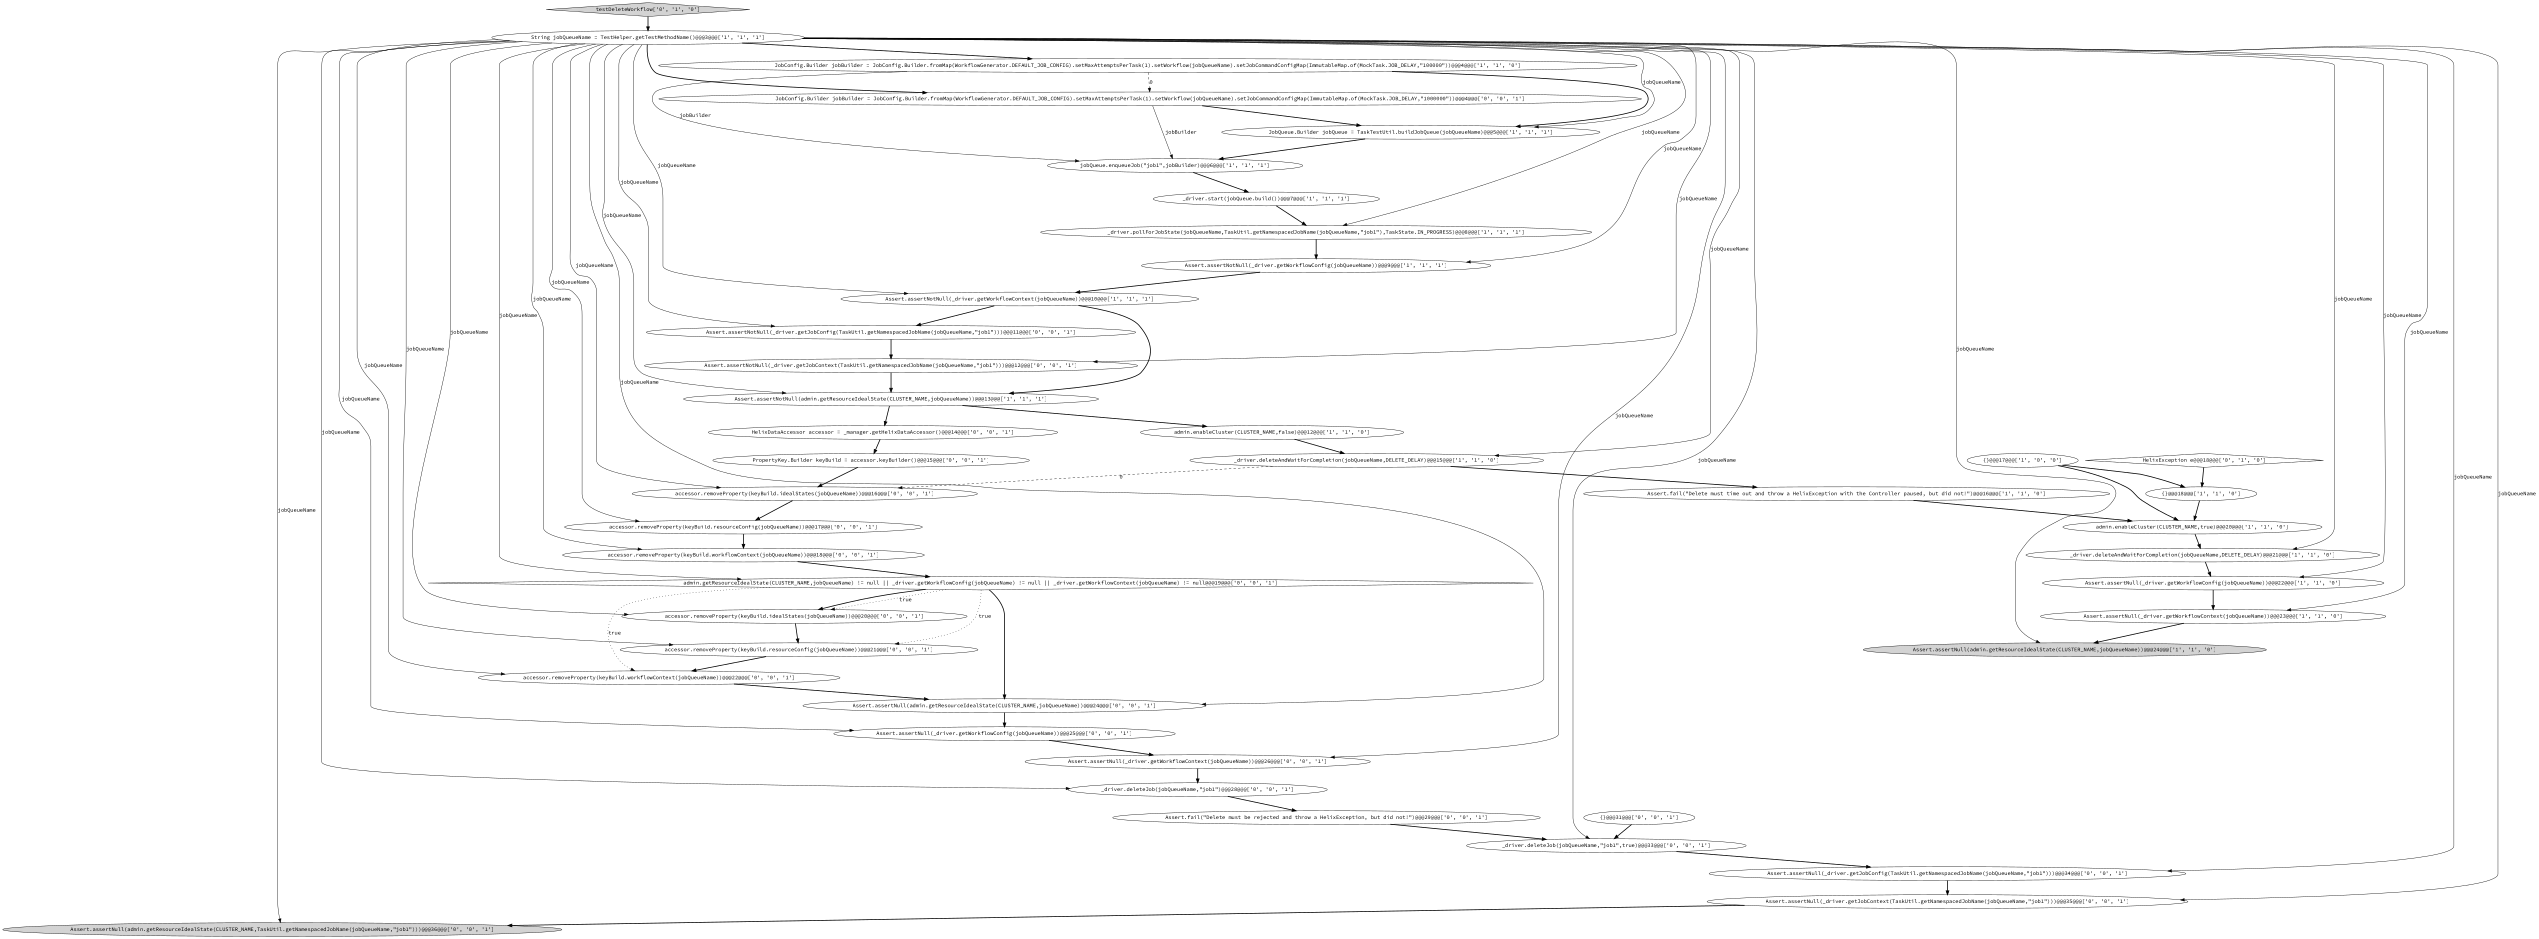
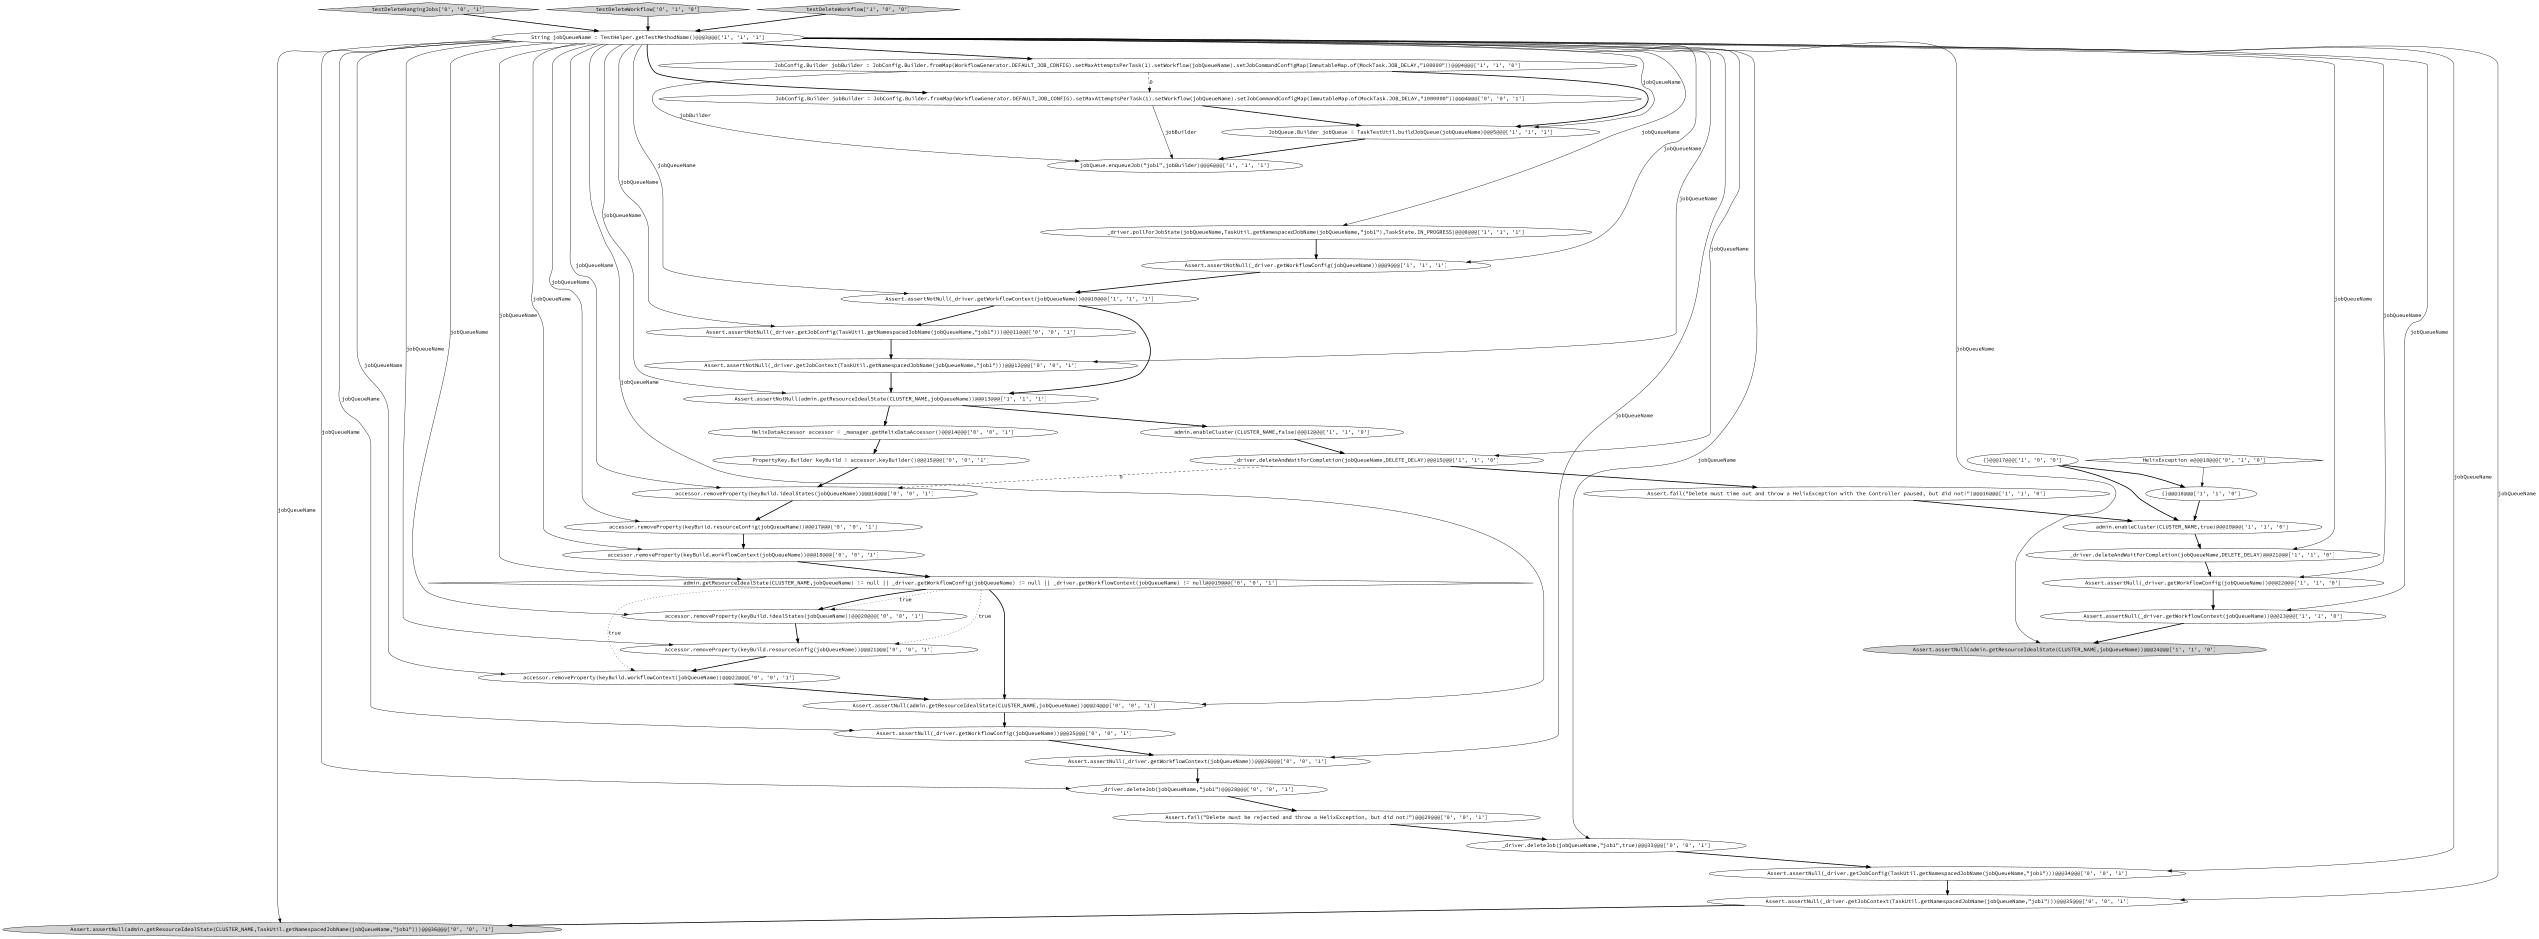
  digraph {
    fontname="Source Code Pro"
    node [fillcolor=white fontname="Source Code Pro" shape=ellipse style=filled]
    edge [fontname="Source Code Pro" style=bold]
    n1 [label="accessor.removeProperty(keyBuild.resourceConfig(jobQueueName))@@@21@@@['0', '0', '1']"]
    n2 [label="accessor.removeProperty(keyBuild.workflowContext(jobQueueName))@@@22@@@['0', '0', '1']"]
    n3 [label="Assert.assertNull(admin.getResourceIdealState(CLUSTER_NAME,jobQueueName))@@@24@@@['0', '0', '1']"]
    n4 [label="JobConfig.Builder jobBuilder = JobConfig.Builder.fromMap(WorkflowGenerator.DEFAULT_JOB_CONFIG).setMaxAttemptsPerTask(1).setWorkflow(jobQueueName).setJobCommandConfigMap(ImmutableMap.of(MockTask.JOB_DELAY,\"1000000\"))@@@4@@@['0', '0', '1']"]
    n5 [label="jobQueue.enqueueJob(\"job1\",jobBuilder)@@@6@@@['1', '1', '1']"]
    n6 [label="JobQueue.Builder jobQueue = TaskTestUtil.buildJobQueue(jobQueueName)@@@5@@@['1', '1', '1']"]
-   n7 [label="_driver.start(jobQueue.build())@@@7@@@['1', '1', '1']"]
    n8 [label="Assert.assertNull(_driver.getWorkflowConfig(jobQueueName))@@@25@@@['0', '0', '1']"]
    n9 [label="Assert.assertNull(_driver.getWorkflowContext(jobQueueName))@@@26@@@['0', '0', '1']"]
    n10 [label="_driver.deleteJob(jobQueueName,\"job1\")@@@28@@@['0', '0', '1']"]
    n11 [fillcolor=lightgray label="Assert.assertNull(admin.getResourceIdealState(CLUSTER_NAME,TaskUtil.getNamespacedJobName(jobQueueName,\"job1\")))@@@36@@@['0', '0', '1']"]
    n12 [label="Assert.assertNull(_driver.getJobContext(TaskUtil.getNamespacedJobName(jobQueueName,\"job1\")))@@@35@@@['0', '0', '1']"]
    n13 [label="admin.enableCluster(CLUSTER_NAME,true)@@@20@@@['1', '1', '0']"]
    n14 [label="_driver.deleteAndWaitForCompletion(jobQueueName,DELETE_DELAY)@@@21@@@['1', '1', '0']"]
    n15 [label="Assert.assertNull(_driver.getWorkflowConfig(jobQueueName))@@@22@@@['1', '1', '0']"]
    n16 [label="PropertyKey.Builder keyBuild = accessor.keyBuilder()@@@15@@@['0', '0', '1']"]
    n17 [label="accessor.removeProperty(keyBuild.idealStates(jobQueueName))@@@16@@@['0', '0', '1']"]
    n18 [label="accessor.removeProperty(keyBuild.resourceConfig(jobQueueName))@@@17@@@['0', '0', '1']"]
+   n19 [fillcolor=lightgray label="testDeleteHangingJobs['0', '0', '1']" shape=diamond]
    n20 [label="String jobQueueName = TestHelper.getTestMethodName()@@@3@@@['1', '1', '1']"]
    n21 [label="Assert.assertNotNull(_driver.getJobContext(TaskUtil.getNamespacedJobName(jobQueueName,\"job1\")))@@@12@@@['0', '0', '1']"]
    n22 [label="Assert.assertNotNull(admin.getResourceIdealState(CLUSTER_NAME,jobQueueName))@@@13@@@['1', '1', '1']"]
    n23 [label="_driver.deleteJob(jobQueueName,\"job1\",true)@@@33@@@['0', '0', '1']"]
    n24 [label="Assert.assertNull(_driver.getJobConfig(TaskUtil.getNamespacedJobName(jobQueueName,\"job1\")))@@@34@@@['0', '0', '1']"]
    n25 [label="_driver.pollForJobState(jobQueueName,TaskUtil.getNamespacedJobName(jobQueueName,\"job1\"),TaskState.IN_PROGRESS)@@@8@@@['1', '1', '1']"]
    n26 [label="Assert.assertNotNull(_driver.getWorkflowConfig(jobQueueName))@@@9@@@['1', '1', '1']"]
    n27 [label="Assert.assertNull(_driver.getWorkflowContext(jobQueueName))@@@23@@@['1', '1', '0']"]
    n28 [label="Assert.assertNotNull(_driver.getJobConfig(TaskUtil.getNamespacedJobName(jobQueueName,\"job1\")))@@@11@@@['0', '0', '1']"]
    n29 [label="admin.getResourceIdealState(CLUSTER_NAME,jobQueueName) != null || _driver.getWorkflowConfig(jobQueueName) != null || _driver.getWorkflowContext(jobQueueName) != null@@@19@@@['0', '0', '1']" shape=diamond]
    n30 [label="accessor.removeProperty(keyBuild.idealStates(jobQueueName))@@@20@@@['0', '0', '1']"]
    n31 [label="_driver.deleteAndWaitForCompletion(jobQueueName,DELETE_DELAY)@@@15@@@['1', '1', '0']"]
    n32 [label="accessor.removeProperty(keyBuild.workflowContext(jobQueueName))@@@18@@@['0', '0', '1']"]
    n33 [label="Assert.assertNotNull(_driver.getWorkflowContext(jobQueueName))@@@10@@@['1', '1', '1']"]
    n34 [fillcolor=lightgray label="Assert.assertNull(admin.getResourceIdealState(CLUSTER_NAME,jobQueueName))@@@24@@@['1', '1', '0']"]
    n35 [label="JobConfig.Builder jobBuilder = JobConfig.Builder.fromMap(WorkflowGenerator.DEFAULT_JOB_CONFIG).setMaxAttemptsPerTask(1).setWorkflow(jobQueueName).setJobCommandConfigMap(ImmutableMap.of(MockTask.JOB_DELAY,\"100000\"))@@@4@@@['1', '1', '0']"]
    n36 [label="admin.enableCluster(CLUSTER_NAME,false)@@@12@@@['1', '1', '0']"]
    n37 [label="HelixDataAccessor accessor = _manager.getHelixDataAccessor()@@@14@@@['0', '0', '1']"]
    n38 [label="{}@@@18@@@['1', '1', '0']"]
    n39 [label="{}@@@17@@@['1', '0', '0']"]
    n40 [fillcolor=lightgray label="testDeleteWorkflow['0', '1', '0']" shape=diamond]
    n41 [label="Assert.fail(\"Delete must time out and throw a HelixException with the Controller paused, but did not!\")@@@16@@@['1', '1', '0']"]
-   n42 [label="{}@@@31@@@['0', '0', '1']"]
    n43 [label="Assert.fail(\"Delete must be rejected and throw a HelixException, but did not!\")@@@29@@@['0', '0', '1']"]
+   n44 [fillcolor=lightgray label="testDeleteWorkflow['1', '0', '0']" shape=diamond]
    n45 [label="HelixException e@@@18@@@['0', '1', '0']" shape=diamond]
    n1 -> n2
    n2 -> n3
    n3 -> n8
    n4 -> n5 [label=jobBuilder style=solid]
    n4 -> n6
-   n5 -> n7
    n6 -> n5
-   n7 -> n25
    n8 -> n9
    n9 -> n10
    n10 -> n43
    n12 -> n11
    n13 -> n14
    n14 -> n15
    n15 -> n27
    n16 -> n17
    n17 -> n18
    n18 -> n32
+   n19 -> n20
    n20 -> n1 [label=jobQueueName style=solid]
    n20 -> n2 [label=jobQueueName style=solid]
    n20 -> n3 [label=jobQueueName style=solid]
    n20 -> n4
    n20 -> n6 [label=jobQueueName style=solid]
    n20 -> n8 [label=jobQueueName style=solid]
    n20 -> n9 [label=jobQueueName style=solid]
    n20 -> n10 [label=jobQueueName style=solid]
    n20 -> n11 [label=jobQueueName style=solid]
    n20 -> n12 [label=jobQueueName style=solid]
    n20 -> n14 [label=jobQueueName style=solid]
    n20 -> n15 [label=jobQueueName style=solid]
    n20 -> n17 [label=jobQueueName style=solid]
    n20 -> n18 [label=jobQueueName style=solid]
    n20 -> n21 [label=jobQueueName style=solid]
    n20 -> n22 [label=jobQueueName style=solid]
    n20 -> n23 [label=jobQueueName style=solid]
    n20 -> n24 [label=jobQueueName style=solid]
    n20 -> n25 [label=jobQueueName style=solid]
    n20 -> n26 [label=jobQueueName style=solid]
    n20 -> n27 [label=jobQueueName style=solid]
    n20 -> n28 [label=jobQueueName style=solid]
    n20 -> n29 [label=jobQueueName style=solid]
    n20 -> n30 [label=jobQueueName style=solid]
    n20 -> n31 [label=jobQueueName style=solid]
    n20 -> n32 [label=jobQueueName style=solid]
    n20 -> n33 [label=jobQueueName style=solid]
    n20 -> n34 [label=jobQueueName style=solid]
    n20 -> n35
    n21 -> n22
    n22 -> n36
    n22 -> n37
    n23 -> n24
    n24 -> n12
    n25 -> n26
    n26 -> n33
    n27 -> n34
    n28 -> n21
    n29 -> n1 [label=true style=dotted]
    n29 -> n2 [label=true style=dotted]
    n29 -> n3
    n29 -> n30 [label=true style=dotted]
    n29 -> n30
    n30 -> n1
    n31 -> n17 [label=0 style=dashed]
    n31 -> n41
    n32 -> n29
    n33 -> n22
    n33 -> n28
    n35 -> n4 [label=0 style=dashed]
    n35 -> n5 [label=jobBuilder style=solid]
    n35 -> n6
    n36 -> n31
    n37 -> n16
    n38 -> n13
    n39 -> n13
    n39 -> n38
    n40 -> n20
    n41 -> n13
-   n42 -> n23
    n43 -> n23
-   n45 -> n38
+   n44 -> n20
+   n45 -> n38 [style=solid]
  }
